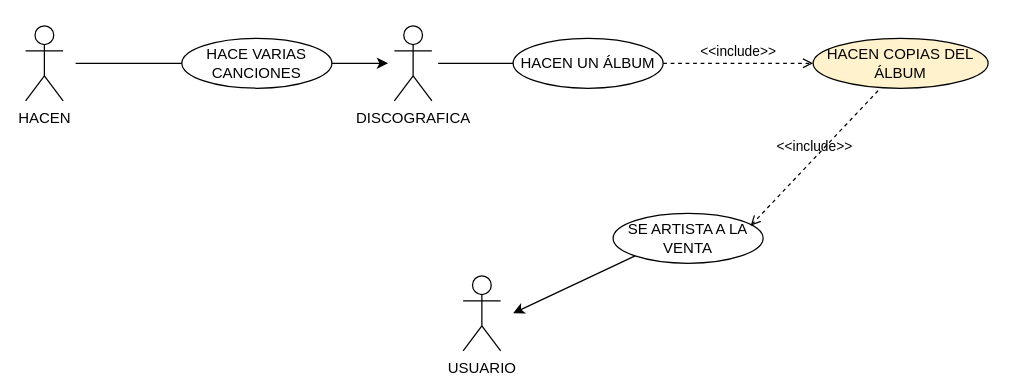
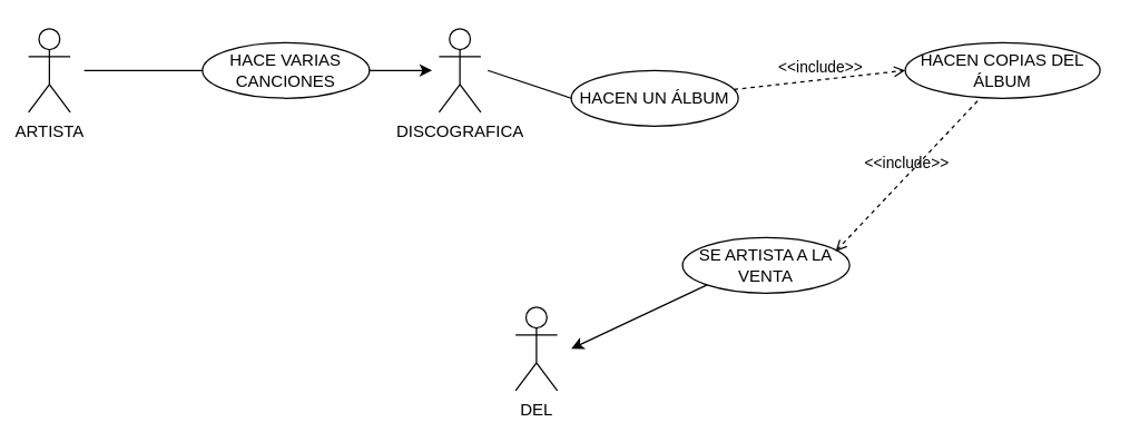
  <mxCell id="0" />
  <mxCell id="1" parent="0" />
- <mxCell id="2" value="HACEN" style="shape=umlActor;verticalLabelPosition=bottom;verticalAlign=top;html=1;" vertex="1" parent="1"><mxGeometry x="20" y="20" width="30" height="60" as="geometry" /></mxCell>
- <mxCell id="3" value="USUARIO" style="shape=umlActor;verticalLabelPosition=bottom;verticalAlign=top;html=1;" vertex="1" parent="1"><mxGeometry x="370" y="220" width="30" height="60" as="geometry" /></mxCell>
+ <mxCell id="2" value="ARTISTA" style="shape=umlActor;verticalLabelPosition=bottom;verticalAlign=top;html=1;" vertex="1" parent="1"><mxGeometry x="20" y="20" width="30" height="60" as="geometry" /></mxCell>
+ <mxCell id="3" value="DEL" style="shape=umlActor;verticalLabelPosition=bottom;verticalAlign=top;html=1;" vertex="1" parent="1"><mxGeometry x="370" y="220" width="30" height="60" as="geometry" /></mxCell>
  <mxCell id="4" value="DISCOGRAFICA" style="shape=umlActor;verticalLabelPosition=bottom;verticalAlign=top;html=1;" vertex="1" parent="1"><mxGeometry x="315" y="20" width="30" height="60" as="geometry" /></mxCell>
  <mxCell id="5" value="SE ARTISTA A LA VENTA" style="ellipse;whiteSpace=wrap;html=1;" vertex="1" parent="1"><mxGeometry x="490" y="170" width="120" height="40" as="geometry" /></mxCell>
- <mxCell id="6" value="HACEN COPIAS DEL ÁLBUM" style="ellipse;whiteSpace=wrap;html=1;fillColor=#fff2cc;" vertex="1" parent="1"><mxGeometry x="650" y="30" width="140" height="40" as="geometry" /></mxCell>
- <mxCell id="7" value="HACEN UN ÁLBUM" style="ellipse;whiteSpace=wrap;html=1;" vertex="1" parent="1"><mxGeometry x="410" y="30" width="120" height="40" as="geometry" /></mxCell>
+ <mxCell id="6" value="HACEN COPIAS DEL ÁLBUM" style="ellipse;whiteSpace=wrap;html=1;" vertex="1" parent="1"><mxGeometry x="650" y="30" width="140" height="40" as="geometry" /></mxCell>
+ <mxCell id="7" value="HACEN UN ÁLBUM" style="ellipse;whiteSpace=wrap;html=1;" vertex="1" parent="1"><mxGeometry x="410" y="50" width="120" height="40" as="geometry" /></mxCell>
  <mxCell id="8" value="HACE VARIAS CANCIONES" style="ellipse;whiteSpace=wrap;html=1;" vertex="1" parent="1"><mxGeometry x="145" y="30" width="120" height="40" as="geometry" /></mxCell>
  <mxCell id="9" value="" style="endArrow=none;html=1;entryX=0;entryY=0.5;entryDx=0;entryDy=0;" edge="1" parent="1" target="8"><mxGeometry width="50" height="50" relative="1" as="geometry"><mxPoint x="60" y="50" as="sourcePoint" /><mxPoint x="140" y="150" as="targetPoint" /></mxGeometry></mxCell>
  <mxCell id="10" value="" style="endArrow=classic;html=1;exitX=1;exitY=0.5;exitDx=0;exitDy=0;" edge="1" parent="1" source="8"><mxGeometry width="50" height="50" relative="1" as="geometry"><mxPoint x="250" y="80" as="sourcePoint" /><mxPoint x="310" y="50" as="targetPoint" /></mxGeometry></mxCell>
  <mxCell id="11" value="" style="endArrow=none;html=1;entryX=0;entryY=0.5;entryDx=0;entryDy=0;" edge="1" parent="1" target="7"><mxGeometry width="50" height="50" relative="1" as="geometry"><mxPoint x="350" y="50" as="sourcePoint" /><mxPoint x="410" y="50" as="targetPoint" /></mxGeometry></mxCell>
  <mxCell id="12" value="&amp;lt;&amp;lt;include&amp;gt;&amp;gt;" style="edgeStyle=none;html=1;endArrow=open;verticalAlign=bottom;dashed=1;labelBackgroundColor=none;" edge="1" parent="1" source="7"><mxGeometry width="160" relative="1" as="geometry"><mxPoint x="530" y="50" as="sourcePoint" /><mxPoint x="650" y="50" as="targetPoint" /></mxGeometry></mxCell>
  <mxCell id="13" value="&amp;lt;&amp;lt;include&amp;gt;&amp;gt;" style="edgeStyle=none;html=1;endArrow=open;verticalAlign=bottom;dashed=1;labelBackgroundColor=none;exitX=0.371;exitY=1.05;exitDx=0;exitDy=0;exitPerimeter=0;" edge="1" parent="1" source="6"><mxGeometry width="160" relative="1" as="geometry"><mxPoint x="590" y="150" as="sourcePoint" /><mxPoint x="600" y="180" as="targetPoint" /></mxGeometry></mxCell>
  <mxCell id="14" value="" style="endArrow=classic;html=1;exitX=0;exitY=1;exitDx=0;exitDy=0;" edge="1" parent="1" source="5"><mxGeometry width="50" height="50" relative="1" as="geometry"><mxPoint x="420" y="360" as="sourcePoint" /><mxPoint x="410" y="250" as="targetPoint" /></mxGeometry></mxCell>
